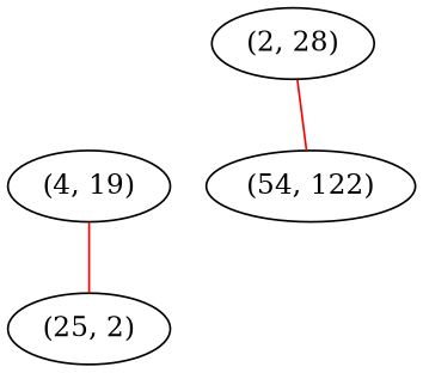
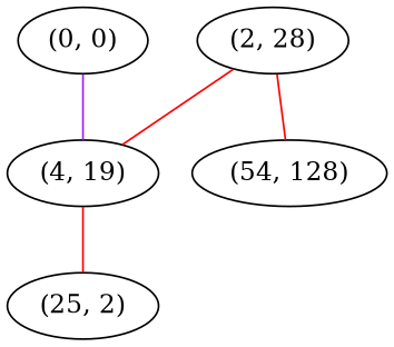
  graph {
    edge [color=red weight=1]
    n1 [label="(2, 28)"]
    "(4, 19)"
-   "(54, 122)"
+   "(54, 122)" [label="(54, 128)"]
    "(25, 2)"
+   "(0, 0)"
+   n1 -- "(4, 19)"
    n1 -- "(54, 122)"
    "(4, 19)" -- "(25, 2)"
+   "(0, 0)" -- "(4, 19)" [color=purple weight=4]
  }
